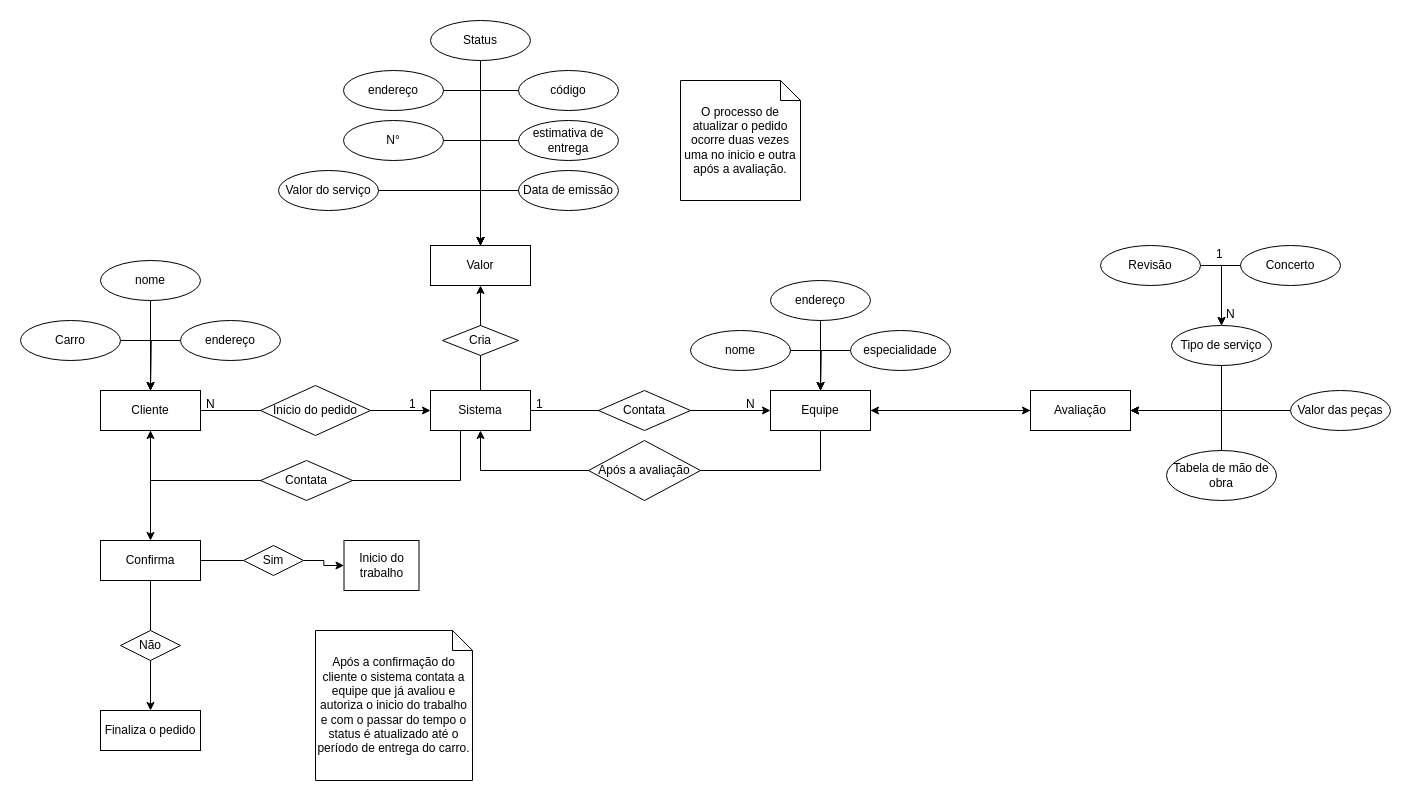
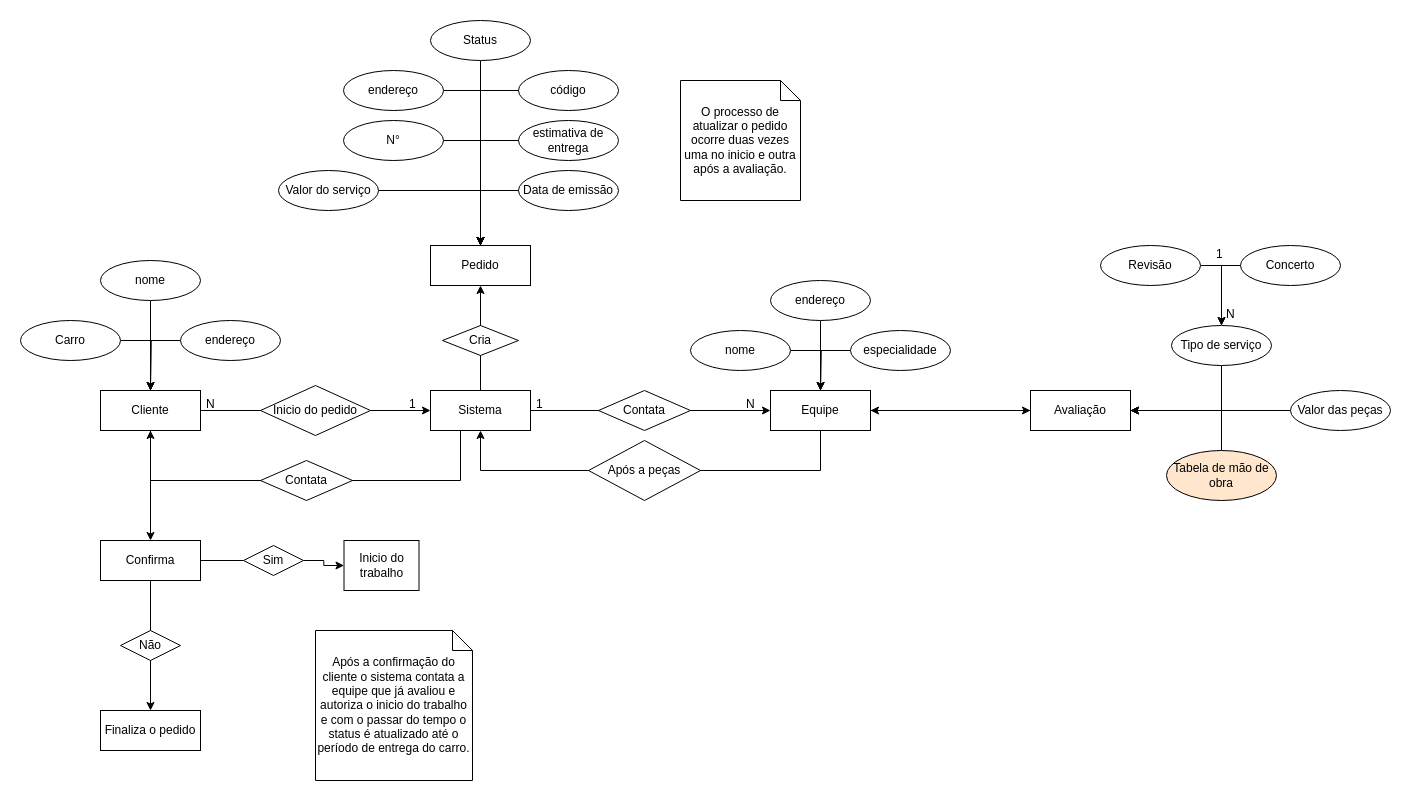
  <mxCell id="0" />
  <mxCell id="1" parent="0" />
  <mxCell id="2" style="edgeStyle=orthogonalEdgeStyle;rounded=0;orthogonalLoop=1;jettySize=auto;html=1;" edge="1" parent="1" source="5" target="9"><mxGeometry relative="1" as="geometry" /></mxCell>
  <mxCell id="3" style="edgeStyle=orthogonalEdgeStyle;rounded=0;orthogonalLoop=1;jettySize=auto;html=1;entryX=0.5;entryY=1;entryDx=0;entryDy=0;" edge="1" parent="1" source="5" target="67"><mxGeometry relative="1" as="geometry" /></mxCell>
  <mxCell id="4" style="edgeStyle=orthogonalEdgeStyle;rounded=0;orthogonalLoop=1;jettySize=auto;html=1;entryX=0.5;entryY=1;entryDx=0;entryDy=0;" edge="1" parent="1" source="5" target="42"><mxGeometry relative="1" as="geometry"><Array as="points"><mxPoint x="460" y="480" /><mxPoint x="150" y="480" /></Array></mxGeometry></mxCell>
  <mxCell id="5" value="Sistema" style="whiteSpace=wrap;html=1;align=center;" vertex="1" parent="1"><mxGeometry x="430" y="390" width="100" height="40" as="geometry" /></mxCell>
  <mxCell id="6" value="Finaliza o pedido" style="whiteSpace=wrap;html=1;align=center;" vertex="1" parent="1"><mxGeometry x="100" y="710" width="100" height="40" as="geometry" /></mxCell>
  <mxCell id="7" style="edgeStyle=orthogonalEdgeStyle;rounded=0;orthogonalLoop=1;jettySize=auto;html=1;entryX=0;entryY=0.5;entryDx=0;entryDy=0;" edge="1" parent="1" source="9" target="57"><mxGeometry relative="1" as="geometry" /></mxCell>
  <mxCell id="8" style="edgeStyle=orthogonalEdgeStyle;rounded=0;orthogonalLoop=1;jettySize=auto;html=1;entryX=0.5;entryY=1;entryDx=0;entryDy=0;" edge="1" parent="1" source="9" target="5"><mxGeometry relative="1" as="geometry"><Array as="points"><mxPoint x="820" y="470" /><mxPoint x="480" y="470" /></Array></mxGeometry></mxCell>
  <mxCell id="9" value="Equipe" style="whiteSpace=wrap;html=1;align=center;" vertex="1" parent="1"><mxGeometry x="770" y="390" width="100" height="40" as="geometry" /></mxCell>
  <mxCell id="10" style="edgeStyle=orthogonalEdgeStyle;rounded=0;orthogonalLoop=1;jettySize=auto;html=1;entryX=0.5;entryY=0;entryDx=0;entryDy=0;" edge="1" parent="1" source="11" target="67"><mxGeometry relative="1" as="geometry"><Array as="points"><mxPoint x="480" y="140" /></Array></mxGeometry></mxCell>
  <mxCell id="11" value="estimativa de entrega" style="ellipse;whiteSpace=wrap;html=1;align=center;" vertex="1" parent="1"><mxGeometry x="518" y="120" width="100" height="40" as="geometry" /></mxCell>
  <mxCell id="12" style="edgeStyle=orthogonalEdgeStyle;rounded=0;orthogonalLoop=1;jettySize=auto;html=1;entryX=0.5;entryY=0;entryDx=0;entryDy=0;" edge="1" parent="1" source="13" target="67"><mxGeometry relative="1" as="geometry"><Array as="points"><mxPoint x="480" y="190" /></Array></mxGeometry></mxCell>
  <mxCell id="13" value="Valor do serviço" style="ellipse;whiteSpace=wrap;html=1;align=center;" vertex="1" parent="1"><mxGeometry x="278" y="170" width="100" height="40" as="geometry" /></mxCell>
  <mxCell id="14" style="edgeStyle=orthogonalEdgeStyle;rounded=0;orthogonalLoop=1;jettySize=auto;html=1;entryX=1;entryY=0.5;entryDx=0;entryDy=0;" edge="1" parent="1" source="15" target="57"><mxGeometry relative="1" as="geometry"><Array as="points"><mxPoint x="1221" y="410" /></Array></mxGeometry></mxCell>
- <mxCell id="15" value="Tabela de mão de obra" style="ellipse;whiteSpace=wrap;html=1;align=center;" vertex="1" parent="1"><mxGeometry x="1166" y="450" width="110" height="50" as="geometry" /></mxCell>
+ <mxCell id="15" value="Tabela de mão de obra" style="ellipse;whiteSpace=wrap;html=1;align=center;fillColor=#ffe6cc;" vertex="1" parent="1"><mxGeometry x="1166" y="450" width="110" height="50" as="geometry" /></mxCell>
  <mxCell id="16" style="edgeStyle=orthogonalEdgeStyle;rounded=0;orthogonalLoop=1;jettySize=auto;html=1;entryX=1;entryY=0.5;entryDx=0;entryDy=0;" edge="1" parent="1" source="17" target="57"><mxGeometry relative="1" as="geometry" /></mxCell>
  <mxCell id="17" value="Valor das peças" style="ellipse;whiteSpace=wrap;html=1;align=center;" vertex="1" parent="1"><mxGeometry x="1290" y="390" width="100" height="40" as="geometry" /></mxCell>
  <mxCell id="18" style="edgeStyle=orthogonalEdgeStyle;rounded=0;orthogonalLoop=1;jettySize=auto;html=1;" edge="1" parent="1" source="19"><mxGeometry relative="1" as="geometry"><mxPoint x="150" y="390" as="targetPoint" /></mxGeometry></mxCell>
  <mxCell id="19" value="Carro" style="ellipse;whiteSpace=wrap;html=1;align=center;" vertex="1" parent="1"><mxGeometry x="20" y="320" width="100" height="40" as="geometry" /></mxCell>
  <mxCell id="20" style="edgeStyle=orthogonalEdgeStyle;rounded=0;orthogonalLoop=1;jettySize=auto;html=1;entryX=0.5;entryY=0;entryDx=0;entryDy=0;" edge="1" parent="1" source="21" target="67"><mxGeometry relative="1" as="geometry"><mxPoint x="500" y="230" as="targetPoint" /><Array as="points"><mxPoint x="480" y="90" /></Array></mxGeometry></mxCell>
  <mxCell id="21" value="código" style="ellipse;whiteSpace=wrap;html=1;align=center;" vertex="1" parent="1"><mxGeometry x="518" y="70" width="100" height="40" as="geometry" /></mxCell>
  <mxCell id="22" style="edgeStyle=orthogonalEdgeStyle;rounded=0;orthogonalLoop=1;jettySize=auto;html=1;" edge="1" parent="1" source="23"><mxGeometry relative="1" as="geometry"><mxPoint x="820" y="390" as="targetPoint" /></mxGeometry></mxCell>
  <mxCell id="23" value="nome" style="ellipse;whiteSpace=wrap;html=1;align=center;" vertex="1" parent="1"><mxGeometry x="690" y="330" width="100" height="40" as="geometry" /></mxCell>
  <mxCell id="24" style="edgeStyle=orthogonalEdgeStyle;rounded=0;orthogonalLoop=1;jettySize=auto;html=1;entryX=0.5;entryY=0;entryDx=0;entryDy=0;" edge="1" parent="1" source="25" target="9"><mxGeometry relative="1" as="geometry" /></mxCell>
  <mxCell id="25" value="endereço" style="ellipse;whiteSpace=wrap;html=1;align=center;" vertex="1" parent="1"><mxGeometry x="770" y="280" width="100" height="40" as="geometry" /></mxCell>
  <mxCell id="26" style="edgeStyle=orthogonalEdgeStyle;rounded=0;orthogonalLoop=1;jettySize=auto;html=1;" edge="1" parent="1" source="27"><mxGeometry relative="1" as="geometry"><mxPoint x="820" y="390" as="targetPoint" /></mxGeometry></mxCell>
  <mxCell id="27" value="especialidade" style="ellipse;whiteSpace=wrap;html=1;align=center;" vertex="1" parent="1"><mxGeometry x="850" y="330" width="100" height="40" as="geometry" /></mxCell>
  <mxCell id="28" style="edgeStyle=orthogonalEdgeStyle;rounded=0;orthogonalLoop=1;jettySize=auto;html=1;entryX=0.5;entryY=0;entryDx=0;entryDy=0;" edge="1" parent="1" source="29" target="67"><mxGeometry relative="1" as="geometry"><Array as="points"><mxPoint x="480" y="140" /></Array></mxGeometry></mxCell>
  <mxCell id="29" value="N°" style="ellipse;whiteSpace=wrap;html=1;align=center;" vertex="1" parent="1"><mxGeometry x="343" y="120" width="100" height="40" as="geometry" /></mxCell>
  <mxCell id="30" style="edgeStyle=orthogonalEdgeStyle;rounded=0;orthogonalLoop=1;jettySize=auto;html=1;entryX=0.5;entryY=0;entryDx=0;entryDy=0;" edge="1" parent="1" source="31" target="67"><mxGeometry relative="1" as="geometry"><Array as="points"><mxPoint x="480" y="190" /></Array></mxGeometry></mxCell>
  <mxCell id="31" value="Data de emissão" style="ellipse;whiteSpace=wrap;html=1;align=center;" vertex="1" parent="1"><mxGeometry x="518" y="170" width="100" height="40" as="geometry" /></mxCell>
  <mxCell id="32" style="edgeStyle=orthogonalEdgeStyle;rounded=0;orthogonalLoop=1;jettySize=auto;html=1;entryX=0.5;entryY=0;entryDx=0;entryDy=0;" edge="1" parent="1" source="33" target="67"><mxGeometry relative="1" as="geometry"><Array as="points"><mxPoint x="480" y="90" /></Array></mxGeometry></mxCell>
  <mxCell id="33" value="endereço" style="ellipse;whiteSpace=wrap;html=1;align=center;" vertex="1" parent="1"><mxGeometry x="343" y="70" width="100" height="40" as="geometry" /></mxCell>
  <mxCell id="34" style="edgeStyle=orthogonalEdgeStyle;rounded=0;orthogonalLoop=1;jettySize=auto;html=1;entryX=0.5;entryY=0;entryDx=0;entryDy=0;" edge="1" parent="1" source="35" target="67"><mxGeometry relative="1" as="geometry" /></mxCell>
  <mxCell id="35" value="Status" style="ellipse;whiteSpace=wrap;html=1;align=center;" vertex="1" parent="1"><mxGeometry x="430" y="20" width="100" height="40" as="geometry" /></mxCell>
  <mxCell id="36" style="edgeStyle=orthogonalEdgeStyle;rounded=0;orthogonalLoop=1;jettySize=auto;html=1;exitX=1;exitY=0.5;exitDx=0;exitDy=0;entryX=0;entryY=0.5;entryDx=0;entryDy=0;" edge="1" parent="1" source="37" target="71"><mxGeometry relative="1" as="geometry"><mxPoint x="320" y="540" as="targetPoint" /></mxGeometry></mxCell>
  <mxCell id="37" value="Sim" style="shape=rhombus;perimeter=rhombusPerimeter;whiteSpace=wrap;html=1;align=center;" vertex="1" parent="1"><mxGeometry x="243" y="545" width="60" height="30" as="geometry" /></mxCell>
  <mxCell id="38" style="edgeStyle=orthogonalEdgeStyle;rounded=0;orthogonalLoop=1;jettySize=auto;html=1;entryX=0.5;entryY=0;entryDx=0;entryDy=0;" edge="1" parent="1" source="39" target="6"><mxGeometry relative="1" as="geometry" /></mxCell>
  <mxCell id="39" value="Não" style="shape=rhombus;perimeter=rhombusPerimeter;whiteSpace=wrap;html=1;align=center;" vertex="1" parent="1"><mxGeometry x="120" y="630" width="60" height="30" as="geometry" /></mxCell>
  <mxCell id="40" style="edgeStyle=orthogonalEdgeStyle;rounded=0;orthogonalLoop=1;jettySize=auto;html=1;entryX=0;entryY=0.5;entryDx=0;entryDy=0;" edge="1" parent="1" source="42" target="5"><mxGeometry relative="1" as="geometry" /></mxCell>
  <mxCell id="41" style="edgeStyle=orthogonalEdgeStyle;rounded=0;orthogonalLoop=1;jettySize=auto;html=1;entryX=0.5;entryY=0;entryDx=0;entryDy=0;" edge="1" parent="1" source="42" target="43"><mxGeometry relative="1" as="geometry" /></mxCell>
  <mxCell id="42" value="Cliente" style="whiteSpace=wrap;html=1;align=center;" vertex="1" parent="1"><mxGeometry x="100" y="390" width="100" height="40" as="geometry" /></mxCell>
  <mxCell id="43" value="Confirma" style="whiteSpace=wrap;html=1;align=center;" vertex="1" parent="1"><mxGeometry x="100" y="540" width="100" height="40" as="geometry" /></mxCell>
  <mxCell id="44" style="edgeStyle=orthogonalEdgeStyle;rounded=0;orthogonalLoop=1;jettySize=auto;html=1;entryX=0.5;entryY=0;entryDx=0;entryDy=0;" edge="1" parent="1" source="45" target="42"><mxGeometry relative="1" as="geometry"><Array as="points"><mxPoint x="150" y="280" /></Array></mxGeometry></mxCell>
  <mxCell id="45" value="nome" style="ellipse;whiteSpace=wrap;html=1;align=center;" vertex="1" parent="1"><mxGeometry x="100" y="260" width="100" height="40" as="geometry" /></mxCell>
  <mxCell id="46" style="edgeStyle=orthogonalEdgeStyle;rounded=0;orthogonalLoop=1;jettySize=auto;html=1;" edge="1" parent="1" source="47"><mxGeometry relative="1" as="geometry"><mxPoint x="150" y="390" as="targetPoint" /></mxGeometry></mxCell>
  <mxCell id="47" value="endereço" style="ellipse;whiteSpace=wrap;html=1;align=center;" vertex="1" parent="1"><mxGeometry x="180" y="320" width="100" height="40" as="geometry" /></mxCell>
  <mxCell id="48" value="Inicio do pedido" style="shape=rhombus;perimeter=rhombusPerimeter;whiteSpace=wrap;html=1;align=center;" vertex="1" parent="1"><mxGeometry x="260" y="385" width="110" height="50" as="geometry" /></mxCell>
  <mxCell id="49" value="N" style="text;strokeColor=none;fillColor=none;spacingLeft=4;spacingRight=4;overflow=hidden;rotatable=0;points=[[0,0.5],[1,0.5]];portConstraint=eastwest;fontSize=12;whiteSpace=wrap;html=1;" vertex="1" parent="1"><mxGeometry x="200" y="390" width="40" height="30" as="geometry" /></mxCell>
  <mxCell id="50" value="1" style="text;strokeColor=none;fillColor=none;spacingLeft=4;spacingRight=4;overflow=hidden;rotatable=0;points=[[0,0.5],[1,0.5]];portConstraint=eastwest;fontSize=12;whiteSpace=wrap;html=1;" vertex="1" parent="1"><mxGeometry x="403" y="390" width="40" height="30" as="geometry" /></mxCell>
  <mxCell id="51" value="" style="endArrow=none;html=1;rounded=0;exitX=1;exitY=0.5;exitDx=0;exitDy=0;entryX=0;entryY=0.5;entryDx=0;entryDy=0;" edge="1" parent="1" source="43" target="37"><mxGeometry relative="1" as="geometry"><mxPoint x="200" y="580" as="sourcePoint" /><mxPoint x="360" y="580" as="targetPoint" /></mxGeometry></mxCell>
  <mxCell id="52" value="" style="endArrow=none;html=1;rounded=0;exitX=0.5;exitY=1;exitDx=0;exitDy=0;entryX=0.5;entryY=0;entryDx=0;entryDy=0;" edge="1" parent="1" source="43" target="39"><mxGeometry relative="1" as="geometry"><mxPoint x="200" y="680" as="sourcePoint" /><mxPoint x="360" y="680" as="targetPoint" /></mxGeometry></mxCell>
  <mxCell id="53" style="edgeStyle=orthogonalEdgeStyle;rounded=0;orthogonalLoop=1;jettySize=auto;html=1;entryX=1;entryY=0.5;entryDx=0;entryDy=0;" edge="1" parent="1" source="54" target="57"><mxGeometry relative="1" as="geometry"><Array as="points"><mxPoint x="1221" y="410" /></Array></mxGeometry></mxCell>
  <mxCell id="54" value="Tipo de serviço" style="ellipse;whiteSpace=wrap;html=1;align=center;" vertex="1" parent="1"><mxGeometry x="1171" y="325" width="100" height="40" as="geometry" /></mxCell>
  <mxCell id="55" value="Contata" style="shape=rhombus;perimeter=rhombusPerimeter;whiteSpace=wrap;html=1;align=center;" vertex="1" parent="1"><mxGeometry x="598" y="390" width="92" height="40" as="geometry" /></mxCell>
  <mxCell id="56" style="edgeStyle=orthogonalEdgeStyle;rounded=0;orthogonalLoop=1;jettySize=auto;html=1;entryX=1;entryY=0.5;entryDx=0;entryDy=0;" edge="1" parent="1" source="57" target="9"><mxGeometry relative="1" as="geometry" /></mxCell>
  <mxCell id="57" value="Avaliação" style="whiteSpace=wrap;html=1;align=center;" vertex="1" parent="1"><mxGeometry x="1030" y="390" width="100" height="40" as="geometry" /></mxCell>
  <mxCell id="58" value="1" style="text;strokeColor=none;fillColor=none;spacingLeft=4;spacingRight=4;overflow=hidden;rotatable=0;points=[[0,0.5],[1,0.5]];portConstraint=eastwest;fontSize=12;whiteSpace=wrap;html=1;" vertex="1" parent="1"><mxGeometry x="530" y="390" width="40" height="30" as="geometry" /></mxCell>
  <mxCell id="59" value="N" style="text;strokeColor=none;fillColor=none;spacingLeft=4;spacingRight=4;overflow=hidden;rotatable=0;points=[[0,0.5],[1,0.5]];portConstraint=eastwest;fontSize=12;whiteSpace=wrap;html=1;" vertex="1" parent="1"><mxGeometry x="740" y="390" width="40" height="30" as="geometry" /></mxCell>
  <mxCell id="60" style="edgeStyle=orthogonalEdgeStyle;rounded=0;orthogonalLoop=1;jettySize=auto;html=1;entryX=0.5;entryY=0;entryDx=0;entryDy=0;" edge="1" parent="1" source="61" target="54"><mxGeometry relative="1" as="geometry"><Array as="points"><mxPoint x="1221" y="265" /></Array></mxGeometry></mxCell>
  <mxCell id="61" value="Revisão" style="ellipse;whiteSpace=wrap;html=1;align=center;" vertex="1" parent="1"><mxGeometry x="1100" y="245" width="100" height="40" as="geometry" /></mxCell>
  <mxCell id="62" style="edgeStyle=orthogonalEdgeStyle;rounded=0;orthogonalLoop=1;jettySize=auto;html=1;entryX=0.5;entryY=0;entryDx=0;entryDy=0;exitX=0;exitY=0.5;exitDx=0;exitDy=0;" edge="1" parent="1" source="63" target="54"><mxGeometry relative="1" as="geometry"><Array as="points"><mxPoint x="1221" y="265" /></Array></mxGeometry></mxCell>
  <mxCell id="63" value="Concerto" style="ellipse;whiteSpace=wrap;html=1;align=center;" vertex="1" parent="1"><mxGeometry x="1240" y="245" width="100" height="40" as="geometry" /></mxCell>
  <mxCell id="64" value="N" style="text;strokeColor=none;fillColor=none;spacingLeft=4;spacingRight=4;overflow=hidden;rotatable=0;points=[[0,0.5],[1,0.5]];portConstraint=eastwest;fontSize=12;whiteSpace=wrap;html=1;" vertex="1" parent="1"><mxGeometry x="1220" y="300" width="40" height="30" as="geometry" /></mxCell>
  <mxCell id="65" value="1" style="text;strokeColor=none;fillColor=none;spacingLeft=4;spacingRight=4;overflow=hidden;rotatable=0;points=[[0,0.5],[1,0.5]];portConstraint=eastwest;fontSize=12;whiteSpace=wrap;html=1;" vertex="1" parent="1"><mxGeometry x="1210" y="240" width="40" height="30" as="geometry" /></mxCell>
- <mxCell id="66" value="Após a avaliação" style="shape=rhombus;perimeter=rhombusPerimeter;whiteSpace=wrap;html=1;align=center;" vertex="1" parent="1"><mxGeometry x="588" y="440" width="112" height="60" as="geometry" /></mxCell>
- <mxCell id="67" value="Valor" style="whiteSpace=wrap;html=1;align=center;" vertex="1" parent="1"><mxGeometry x="430" y="245" width="100" height="40" as="geometry" /></mxCell>
+ <mxCell id="66" value="Após a peças" style="shape=rhombus;perimeter=rhombusPerimeter;whiteSpace=wrap;html=1;align=center;" vertex="1" parent="1"><mxGeometry x="588" y="440" width="112" height="60" as="geometry" /></mxCell>
+ <mxCell id="67" value="Pedido" style="whiteSpace=wrap;html=1;align=center;" vertex="1" parent="1"><mxGeometry x="430" y="245" width="100" height="40" as="geometry" /></mxCell>
  <mxCell id="68" value="Cria" style="shape=rhombus;perimeter=rhombusPerimeter;whiteSpace=wrap;html=1;align=center;" vertex="1" parent="1"><mxGeometry x="442" y="325" width="76" height="30" as="geometry" /></mxCell>
  <mxCell id="69" value="O processo de atualizar o pedido ocorre duas vezes uma no inicio e outra após a avaliação." style="shape=note;size=20;whiteSpace=wrap;html=1;" vertex="1" parent="1"><mxGeometry x="680" y="80" width="120" height="120" as="geometry" /></mxCell>
  <mxCell id="70" value="Contata" style="shape=rhombus;perimeter=rhombusPerimeter;whiteSpace=wrap;html=1;align=center;" vertex="1" parent="1"><mxGeometry x="260" y="460" width="92" height="40" as="geometry" /></mxCell>
  <mxCell id="71" value="Inicio do trabalho" style="whiteSpace=wrap;html=1;align=center;" vertex="1" parent="1"><mxGeometry x="343.5" y="540" width="75" height="50" as="geometry" /></mxCell>
  <mxCell id="72" value="Após a confirmação do cliente o sistema contata a equipe que já avaliou e autoriza o inicio do trabalho e com o passar do tempo o status é atualizado até o período de entrega do carro." style="shape=note;size=20;whiteSpace=wrap;html=1;" vertex="1" parent="1"><mxGeometry x="315" y="630" width="157" height="150" as="geometry" /></mxCell>
